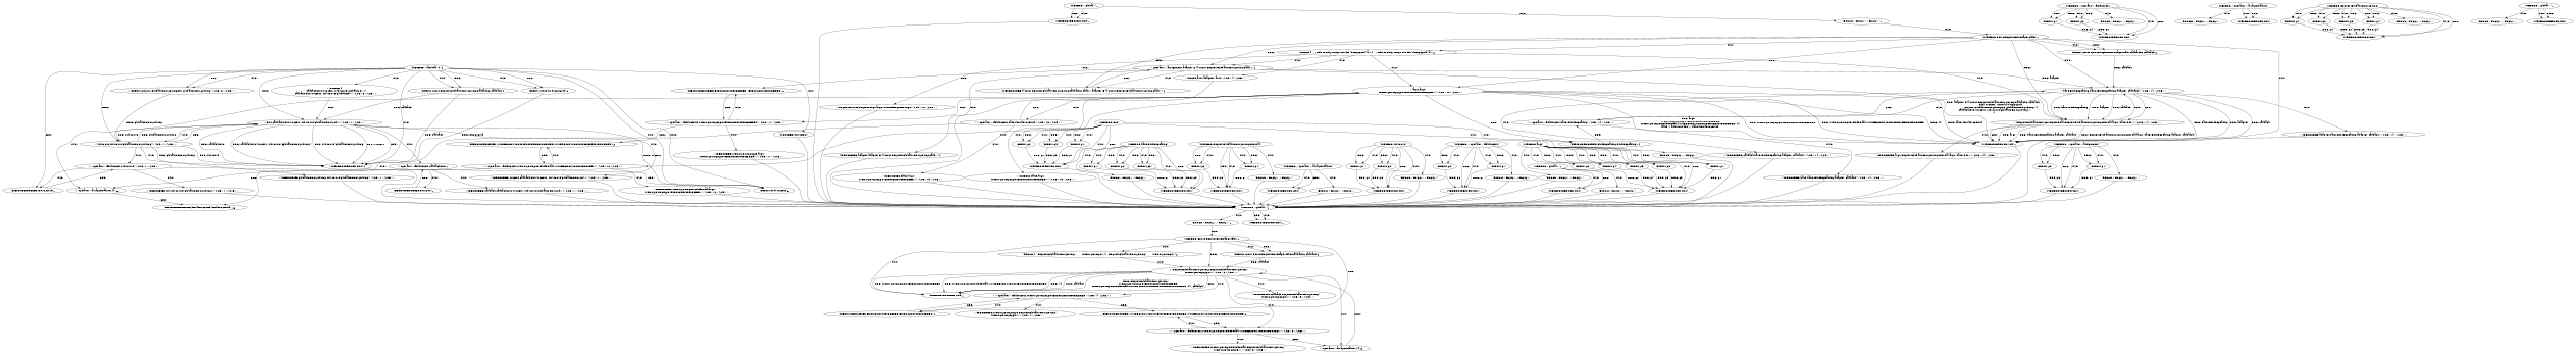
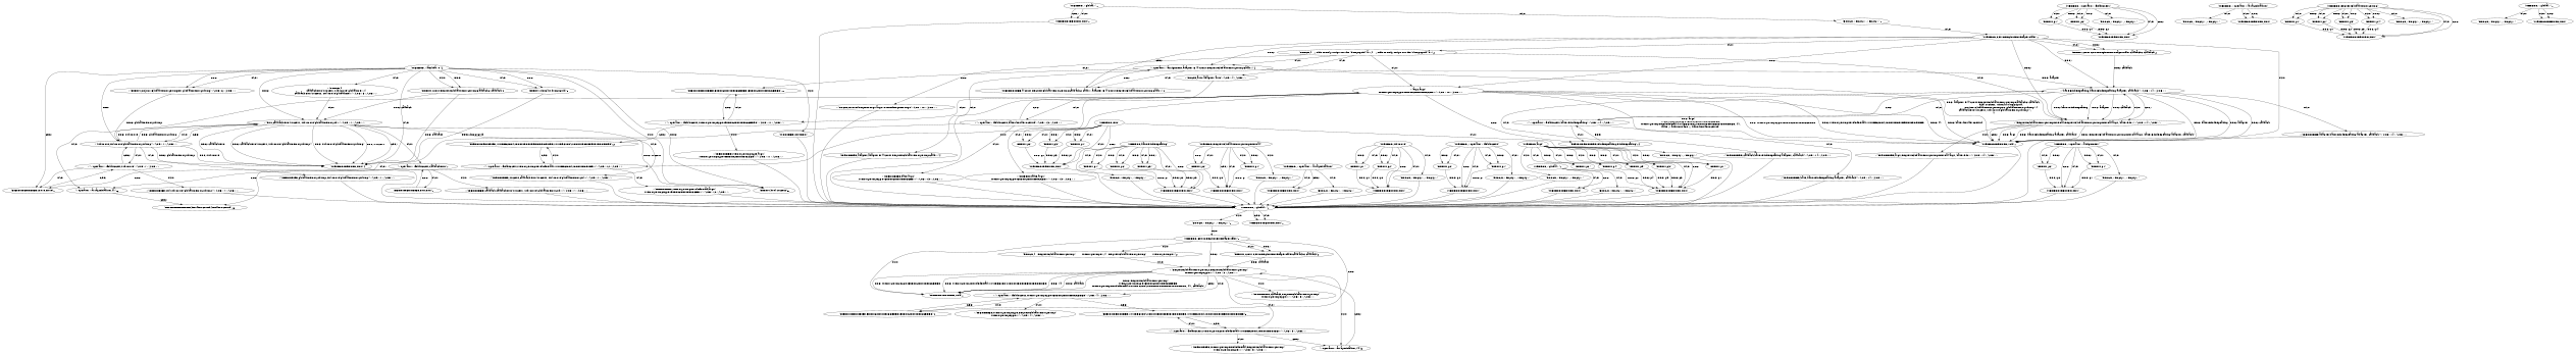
  digraph {
    n1 [label=<(METHOD,&lt;global&gt;)<SUB>1</SUB>>]
    n2 [label=<(BLOCK,&lt;empty&gt;,&lt;empty&gt;)<SUB>1</SUB>>]
    n3 [label=<(METHOD_RETURN,ANY)<SUB>1</SUB>>]
    n4 [label=<(METHOD,GetVmRegionsForHeapProfiler)<SUB>1</SUB>>]
    n5 [label=<(PARAM,const GetVmRegionsForHeapProfilerCallback&amp; callback)<SUB>2</SUB>>]
    n6 [label=<(BLOCK,{   RequestGlobalMemoryDump(        MemoryDumpT...,{   RequestGlobalMemoryDump(        MemoryDumpT...)<SUB>2</SUB>>]
    n7 [label="<(RequestGlobalMemoryDump,RequestGlobalMemoryDump(\n       MemoryDumpType:...)<SUB>3</SUB>>"]
    n8 [label=<(FIELD_IDENTIFIER,EXPLICITLY_TRIGGERED,EXPLICITLY_TRIGGERED)<SUB>4</SUB>>]
    n9 [label=<(METHOD_RETURN,void)<SUB>1</SUB>>]
    n10 [label="<(&lt;operator&gt;.fieldAccess,MemoryDumpType::EXPLICITLY_TRIGGERED)<SUB>4</SUB>>"]
    n11 [label="<(&lt;operator&gt;.fieldAccess,MemoryDumpLevelOfDetail::VM_REGIONS_ONLY_FOR_HE...)<SUB>5</SUB>>"]
    n12 [label=<(&lt;operator&gt;.arrayInitializer,{})<SUB>5</SUB>>]
    n13 [label="<(IDENTIFIER,callback,RequestGlobalMemoryDump(\n       MemoryDumpType:...)<SUB>5</SUB>>"]
    n14 [label="<(IDENTIFIER,MemoryDumpType,RequestGlobalMemoryDump(\n       MemoryDumpType:...)<SUB>4</SUB>>"]
    n15 [label=<(FIELD_IDENTIFIER,VM_REGIONS_ONLY_FOR_HEAP_PROFILER,VM_REGIONS_ONLY_FOR_HEAP_PROFILER)<SUB>5</SUB>>]
    n16 [label="<(IDENTIFIER,MemoryDumpLevelOfDetail,RequestGlobalMemoryDump(\n       MemoryDumpType:...)<SUB>5</SUB>>"]
    n17 [label=<(METHOD,&lt;operator&gt;.fieldAccess)>]
    n18 [label=<(PARAM,p1)>]
    n19 [label=<(PARAM,p2)>]
    n20 [label=<(BLOCK,&lt;empty&gt;,&lt;empty&gt;)>]
    n21 [label=<(METHOD_RETURN,ANY)>]
    n22 [label=<(METHOD,&lt;operator&gt;.arrayInitializer)>]
    n23 [label=<(BLOCK,&lt;empty&gt;,&lt;empty&gt;)>]
    n24 [label=<(METHOD_RETURN,ANY)>]
    n25 [label=<(METHOD,RequestGlobalMemoryDump)>]
    n26 [label=<(PARAM,p1)>]
    n27 [label=<(PARAM,p2)>]
    n28 [label=<(PARAM,p3)>]
    n29 [label=<(PARAM,p4)>]
    n30 [label=<(BLOCK,&lt;empty&gt;,&lt;empty&gt;)>]
    n31 [label=<(METHOD_RETURN,ANY)>]
    n32 [label=<(METHOD,&lt;global&gt;)<SUB>1</SUB>>]
    n33 [label=<(BLOCK,&lt;empty&gt;,&lt;empty&gt;)>]
    n34 [label=<(METHOD_RETURN,ANY)>]
    n35 [label=<(METHOD,&lt;operator&gt;.assignment)>]
    n36 [label=<(PARAM,p1)>]
    n37 [label=<(PARAM,p2)>]
    n38 [label=<(BLOCK,&lt;empty&gt;,&lt;empty&gt;)>]
    n39 [label=<(METHOD_RETURN,ANY)>]
    n40 [label=<(METHOD,&lt;lambda&gt;0)<SUB>4</SUB>>]
    n41 [label=<(PARAM,const RequestGlobalMemoryDumpCallback&amp; callback)<SUB>4</SUB>>]
    n42 [label=<(PARAM,bool success)<SUB>5</SUB>>]
    n43 [label=<(PARAM,uint64_t dump_guid)<SUB>5</SUB>>]
    n44 [label="<(PARAM,mojom::GlobalMemoryDumpPtr global_memory_dump)<SUB>6</SUB>>"]
    n45 [label="<(BLOCK,{\n    callback.Run(success, std::move(global_me...,{\n    callback.Run(success, std::move(global_me...)<SUB>6</SUB>>"]
    n46 [label="<(Run,callback.Run(success, std::move(global_memory_d...)<SUB>7</SUB>>"]
    n47 [label="<(std.move,std::move(global_memory_dump))<SUB>7</SUB>>"]
    n48 [label=<(MODIFIER,LAMBDA)>]
    n49 [label=<(METHOD_RETURN,ANY)<SUB>4</SUB>>]
    n50 [label=<(FIELD_IDENTIFIER,move,move)<SUB>7</SUB>>]
    n51 [label=<(&lt;operator&gt;.fieldAccess,callback.Run)<SUB>7</SUB>>]
    n52 [label="<(IDENTIFIER,success,callback.Run(success, std::move(global_memory_d...)<SUB>7</SUB>>"]
    n53 [label=<(FIELD_IDENTIFIER,Run,Run)<SUB>7</SUB>>]
    n54 [label="<(&lt;operator&gt;.fieldAccess,std::move)<SUB>7</SUB>>"]
    n55 [label="<(IDENTIFIER,global_memory_dump,std::move(global_memory_dump))<SUB>7</SUB>>"]
    n56 [label="<(IDENTIFIER,callback,callback.Run(success, std::move(global_memory_d...)<SUB>7</SUB>>"]
    n57 [label="<(IDENTIFIER,std,std::move(global_memory_dump))<SUB>7</SUB>>"]
    n58 [label=<(METHOD,&lt;global&gt;)<SUB>1</SUB>>]
    n59 [label=<(BLOCK,&lt;empty&gt;,&lt;empty&gt;)<SUB>1</SUB>>]
    n60 [label=<(METHOD_RETURN,ANY)<SUB>1</SUB>>]
    n61 [label=<(METHOD,GetVmRegionsForHeapProfiler)<SUB>1</SUB>>]
    n62 [label=<(PARAM,const GetVmRegionsForHeapProfilerCallback&amp; callback)<SUB>2</SUB>>]
    n63 [label=<(BLOCK,{   // This merely strips out the |dump_guid| a...,{   // This merely strips out the |dump_guid| a...)<SUB>2</SUB>>]
    n64 [label=<(&lt;operator&gt;.assignment,adapter = [](const RequestGlobalMemoryDumpCallb...)<SUB>4</SUB>>]
    n65 [label=<(METHOD_REF,[](const RequestGlobalMemoryDumpCallback&amp; callb...,adapter = [](const RequestGlobalMemoryDumpCallb...)<SUB>4</SUB>>]
    n66 [label="<(args,args(\n       MemoryDumpType::EXPLICITLY_TRIGGER...)<SUB>10</SUB>>"]
    n67 [label="<(RequestGlobalMemoryDumpInternal,RequestGlobalMemoryDumpInternal(args, base::Bin...)<SUB>14</SUB>>"]
    n68 [label="<(base.BindRepeating,base::BindRepeating(adapter, callback))<SUB>14</SUB>>"]
    n69 [label=<(METHOD_RETURN,void)<SUB>1</SUB>>]
    n70 [label="<(LOCAL,auto adapter: auto)<SUB>4</SUB>>"]
    n71 [label="<(LOCAL,QueuedRequest.Args args: QueuedRequest.Args)<SUB>10</SUB>>"]
    n72 [label=<(IDENTIFIER,adapter,adapter = [](const RequestGlobalMemoryDumpCallb...)<SUB>4</SUB>>]
    n73 [label=<(FIELD_IDENTIFIER,EXPLICITLY_TRIGGERED,EXPLICITLY_TRIGGERED)<SUB>11</SUB>>]
    n74 [label="<(&lt;operator&gt;.fieldAccess,MemoryDumpType::EXPLICITLY_TRIGGERED)<SUB>11</SUB>>"]
    n75 [label="<(&lt;operator&gt;.fieldAccess,MemoryDumpLevelOfDetail::VM_REGIONS_ONLY_FOR_HE...)<SUB>12</SUB>>"]
    n76 [label=<(&lt;operator&gt;.arrayInitializer,{})<SUB>12</SUB>>]
    n77 [label="<(LITERAL,false,args(\n       MemoryDumpType::EXPLICITLY_TRIGGER...)<SUB>13</SUB>>"]
    n78 [label="<(&lt;operator&gt;.fieldAccess,base::kNullProcessId)<SUB>13</SUB>>"]
    n79 [label=<(FIELD_IDENTIFIER,BindRepeating,BindRepeating)<SUB>14</SUB>>]
    n80 [label="<(IDENTIFIER,args,RequestGlobalMemoryDumpInternal(args, base::Bin...)<SUB>14</SUB>>"]
    n81 [label="<(&lt;operator&gt;.fieldAccess,base::BindRepeating)<SUB>14</SUB>>"]
    n82 [label="<(IDENTIFIER,adapter,base::BindRepeating(adapter, callback))<SUB>14</SUB>>"]
    n83 [label="<(IDENTIFIER,callback,base::BindRepeating(adapter, callback))<SUB>14</SUB>>"]
    n84 [label="<(IDENTIFIER,MemoryDumpType,args(\n       MemoryDumpType::EXPLICITLY_TRIGGER...)<SUB>11</SUB>>"]
    n85 [label=<(FIELD_IDENTIFIER,VM_REGIONS_ONLY_FOR_HEAP_PROFILER,VM_REGIONS_ONLY_FOR_HEAP_PROFILER)<SUB>12</SUB>>]
    n86 [label="<(IDENTIFIER,MemoryDumpLevelOfDetail,args(\n       MemoryDumpType::EXPLICITLY_TRIGGER...)<SUB>12</SUB>>"]
    n87 [label=<(FIELD_IDENTIFIER,kNullProcessId,kNullProcessId)<SUB>13</SUB>>]
    n88 [label="<(IDENTIFIER,base,args(\n       MemoryDumpType::EXPLICITLY_TRIGGER...)<SUB>13</SUB>>"]
    n89 [label="<(IDENTIFIER,base,base::BindRepeating(adapter, callback))<SUB>14</SUB>>"]
    n90 [label=<(METHOD,Run)>]
    n91 [label=<(PARAM,p1)>]
    n92 [label=<(PARAM,p2)>]
    n93 [label=<(PARAM,p3)>]
    n94 [label=<(BLOCK,&lt;empty&gt;,&lt;empty&gt;)>]
    n95 [label=<(METHOD_RETURN,ANY)>]
    n96 [label=<(METHOD,base.BindRepeating)>]
    n97 [label=<(PARAM,p1)>]
    n98 [label=<(PARAM,p2)>]
    n99 [label=<(PARAM,p3)>]
    n100 [label=<(BLOCK,&lt;empty&gt;,&lt;empty&gt;)>]
    n101 [label=<(METHOD_RETURN,ANY)>]
    n102 [label=<(METHOD,RequestGlobalMemoryDumpInternal)>]
    n103 [label=<(PARAM,p1)>]
    n104 [label=<(PARAM,p2)>]
    n105 [label=<(BLOCK,&lt;empty&gt;,&lt;empty&gt;)>]
    n106 [label=<(METHOD_RETURN,ANY)>]
    n107 [label=<(METHOD,&lt;operator&gt;.arrayInitializer)>]
    n108 [label=<(BLOCK,&lt;empty&gt;,&lt;empty&gt;)>]
    n109 [label=<(METHOD_RETURN,ANY)>]
    n110 [label=<(METHOD,std.move)>]
    n111 [label=<(PARAM,p1)>]
    n112 [label=<(PARAM,p2)>]
    n113 [label=<(BLOCK,&lt;empty&gt;,&lt;empty&gt;)>]
    n114 [label=<(METHOD_RETURN,ANY)>]
    n115 [label=<(METHOD,&lt;operator&gt;.fieldAccess)>]
    n116 [label=<(PARAM,p1)>]
    n117 [label=<(PARAM,p2)>]
    n118 [label=<(BLOCK,&lt;empty&gt;,&lt;empty&gt;)>]
    n119 [label=<(METHOD_RETURN,ANY)>]
    n120 [label=<(METHOD,&lt;global&gt;)<SUB>1</SUB>>]
    n121 [label=<(BLOCK,&lt;empty&gt;,&lt;empty&gt;)>]
    n122 [label=<(METHOD_RETURN,ANY)>]
    n123 [label=<(METHOD,args)>]
    n124 [label=<(PARAM,p1)>]
    n125 [label=<(PARAM,p2)>]
    n126 [label=<(PARAM,p3)>]
    n127 [label=<(PARAM,p4)>]
    n128 [label=<(PARAM,p5)>]
    n129 [label=<(BLOCK,&lt;empty&gt;,&lt;empty&gt;)>]
    n130 [label=<(METHOD_RETURN,ANY)>]
    n1 -> n2 [label="AST: "]
    n1 -> n3 [label="AST: "]
    n1 -> n3 [label="CFG: "]
    n2 -> n4 [label="AST: "]
    n4 -> n5 [label="AST: "]
    n4 -> n5 [label="DDG: "]
    n4 -> n6 [label="AST: "]
    n4 -> n7 [label="DDG: "]
    n4 -> n8 [label="CFG: "]
    n4 -> n9 [label="AST: "]
    n5 -> n7 [label="DDG: callback"]
    n6 -> n7 [label="AST: "]
    n7 -> n9 [label="CFG: "]
    n7 -> n9 [label="DDG: MemoryDumpType::EXPLICITLY_TRIGGERED"]
    n7 -> n9 [label="DDG: MemoryDumpLevelOfDetail::VM_REGIONS_ONLY_FOR_HEAP_PROFILER"]
    n7 -> n9 [label="DDG: {}"]
    n7 -> n9 [label="DDG: callback"]
    n7 -> n9 [label="DDG: RequestGlobalMemoryDump(\n       MemoryDumpType::EXPLICITLY_TRIGGERED,\n      MemoryDumpLevelOfDetail::VM_REGIONS_ONLY_FOR_HEAP_PROFILER, {}, callback)"]
    n7 -> n10 [label="AST: "]
    n7 -> n11 [label="AST: "]
    n7 -> n12 [label="AST: "]
    n7 -> n13 [label="AST: "]
    n8 -> n10 [label="CFG: "]
    n10 -> n8 [label="AST: "]
    n10 -> n14 [label="AST: "]
    n10 -> n15 [label="CFG: "]
    n11 -> n12 [label="CFG: "]
    n11 -> n15 [label="AST: "]
    n11 -> n16 [label="AST: "]
    n12 -> n7 [label="CFG: "]
    n15 -> n11 [label="CFG: "]
    n17 -> n18 [label="AST: "]
    n17 -> n18 [label="DDG: "]
    n17 -> n19 [label="AST: "]
    n17 -> n19 [label="DDG: "]
    n17 -> n20 [label="AST: "]
    n17 -> n21 [label="AST: "]
    n17 -> n21 [label="CFG: "]
    n18 -> n21 [label="DDG: p1"]
    n19 -> n21 [label="DDG: p2"]
    n22 -> n23 [label="AST: "]
    n22 -> n24 [label="AST: "]
    n22 -> n24 [label="CFG: "]
    n25 -> n26 [label="AST: "]
    n25 -> n26 [label="DDG: "]
    n25 -> n27 [label="AST: "]
    n25 -> n27 [label="DDG: "]
    n25 -> n28 [label="AST: "]
    n25 -> n28 [label="DDG: "]
    n25 -> n29 [label="AST: "]
    n25 -> n29 [label="DDG: "]
    n25 -> n30 [label="AST: "]
    n25 -> n31 [label="AST: "]
    n25 -> n31 [label="CFG: "]
    n26 -> n31 [label="DDG: p1"]
    n27 -> n31 [label="DDG: p2"]
    n28 -> n31 [label="DDG: p3"]
    n29 -> n31 [label="DDG: p4"]
    n32 -> n33 [label="AST: "]
    n32 -> n34 [label="AST: "]
    n32 -> n34 [label="CFG: "]
    n35 -> n36 [label="AST: "]
    n35 -> n36 [label="DDG: "]
    n35 -> n37 [label="AST: "]
    n35 -> n37 [label="DDG: "]
    n35 -> n38 [label="AST: "]
    n35 -> n39 [label="AST: "]
    n35 -> n39 [label="CFG: "]
    n36 -> n39 [label="DDG: p1"]
    n37 -> n39 [label="DDG: p2"]
    n38 -> n1
    n39 -> n1
    n40 -> n41 [label="AST: "]
    n40 -> n41 [label="DDG: "]
    n40 -> n42 [label="AST: "]
    n40 -> n42 [label="DDG: "]
    n40 -> n43 [label="AST: "]
    n40 -> n43 [label="DDG: "]
    n40 -> n44 [label="AST: "]
    n40 -> n44 [label="DDG: "]
    n40 -> n45 [label="AST: "]
    n40 -> n46 [label="DDG: "]
-   n40 -> n47 [label="DDG: "]
+   n40 -> n47 [label="FOR: "]
    n40 -> n48 [label="AST: "]
    n40 -> n49 [label="AST: "]
    n40 -> n50 [label="CFG: "]
    n41 -> n46 [label="DDG: callback"]
    n41 -> n49 [label="DDG: callback"]
    n42 -> n46 [label="DDG: success"]
    n43 -> n49 [label="DDG: dump_guid"]
    n44 -> n47 [label="DDG: global_memory_dump"]
    n45 -> n46 [label="AST: "]
    n46 -> n47 [label="AST: "]
    n46 -> n49 [label="CFG: "]
    n46 -> n49 [label="DDG: callback.Run"]
    n46 -> n49 [label="DDG: success"]
    n46 -> n49 [label="DDG: std::move(global_memory_dump)"]
    n46 -> n49 [label="DDG: callback.Run(success, std::move(global_memory_dump))"]
    n46 -> n51 [label="AST: "]
    n46 -> n52 [label="AST: "]
    n47 -> n46 [label="CFG: "]
    n47 -> n46 [label="DDG: std::move"]
    n47 -> n46 [label="DDG: global_memory_dump"]
    n47 -> n49 [label="DDG: std::move"]
    n47 -> n49 [label="DDG: global_memory_dump"]
    n47 -> n54 [label="AST: "]
    n47 -> n55 [label="AST: "]
    n48 -> n1
    n49 -> n1
    n50 -> n54 [label="CFG: "]
+   n51 -> n50 [label="CFG: "]
    n51 -> n53 [label="AST: "]
    n51 -> n56 [label="AST: "]
    n52 -> n1
    n53 -> n51 [label="CFG: "]
-   n54 -> n42 [label="CFG: "]
+   n54 -> n47 [label="CFG: "]
    n54 -> n50 [label="AST: "]
    n54 -> n57 [label="AST: "]
    n55 -> n1
    n56 -> n1
    n57 -> n1
    n58 -> n59 [label="AST: "]
    n58 -> n60 [label="AST: "]
    n58 -> n60 [label="CFG: "]
    n59 -> n61 [label="AST: "]
    n60 -> n1
    n61 -> n62 [label="AST: "]
    n61 -> n62 [label="DDG: "]
    n61 -> n63 [label="AST: "]
    n61 -> n64 [label="DDG: "]
    n61 -> n65 [label="CFG: "]
    n61 -> n66 [label="DDG: "]
    n61 -> n67 [label="DDG: "]
    n61 -> n68 [label="DDG: "]
    n61 -> n69 [label="AST: "]
    n62 -> n68 [label="DDG: callback"]
    n63 -> n64 [label="AST: "]
    n63 -> n66 [label="AST: "]
    n63 -> n67 [label="AST: "]
    n63 -> n70 [label="AST: "]
    n63 -> n71 [label="AST: "]
    n64 -> n65 [label="AST: "]
    n64 -> n68 [label="DDG: adapter"]
    n64 -> n69 [label="DDG: adapter = [](const RequestGlobalMemoryDumpCallback&amp; callback,\n                    bool success, uint64_t dump_guid,\n                    mojom::GlobalMemoryDumpPtr global_memory_dump) {\n    callback.Run(success, std::move(global_memory_dump));\n  }"]
    n64 -> n72 [label="AST: "]
    n64 -> n73 [label="CFG: "]
    n65 -> n64 [label="CFG: "]
    n66 -> n69 [label="DDG: MemoryDumpType::EXPLICITLY_TRIGGERED"]
    n66 -> n69 [label="DDG: MemoryDumpLevelOfDetail::VM_REGIONS_ONLY_FOR_HEAP_PROFILER"]
    n66 -> n69 [label="DDG: {}"]
    n66 -> n69 [label="DDG: base::kNullProcessId"]
    n66 -> n69 [label="DDG: args(\n       MemoryDumpType::EXPLICITLY_TRIGGERED,\n      MemoryDumpLevelOfDetail::VM_REGIONS_ONLY_FOR_HEAP_PROFILER, {},\n      false /* add_to_trace */, base::kNullProcessId)"]
    n66 -> n74 [label="AST: "]
    n66 -> n75 [label="AST: "]
    n66 -> n76 [label="AST: "]
    n66 -> n77 [label="AST: "]
    n66 -> n78 [label="AST: "]
    n66 -> n79 [label="CFG: "]
    n67 -> n68 [label="AST: "]
    n67 -> n69 [label="CFG: "]
    n67 -> n69 [label="DDG: args"]
    n67 -> n69 [label="DDG: base::BindRepeating(adapter, callback)"]
    n67 -> n69 [label="DDG: RequestGlobalMemoryDumpInternal(args, base::BindRepeating(adapter, callback))"]
    n67 -> n80 [label="AST: "]
    n68 -> n67 [label="CFG: "]
    n68 -> n67 [label="DDG: base::BindRepeating"]
    n68 -> n67 [label="DDG: adapter"]
    n68 -> n67 [label="DDG: callback"]
    n68 -> n69 [label="DDG: base::BindRepeating"]
    n68 -> n69 [label="DDG: adapter"]
    n68 -> n69 [label="DDG: callback"]
    n68 -> n81 [label="AST: "]
    n68 -> n82 [label="AST: "]
    n68 -> n83 [label="AST: "]
    n69 -> n1
    n70 -> n1
    n71 -> n1
    n72 -> n1
    n73 -> n74 [label="CFG: "]
    n74 -> n73 [label="AST: "]
    n74 -> n84 [label="AST: "]
    n74 -> n85 [label="CFG: "]
    n75 -> n76 [label="CFG: "]
    n75 -> n85 [label="AST: "]
    n75 -> n86 [label="AST: "]
    n76 -> n87 [label="CFG: "]
    n77 -> n1
    n78 -> n66 [label="CFG: "]
    n78 -> n87 [label="AST: "]
    n78 -> n88 [label="AST: "]
    n79 -> n81 [label="FOR: "]
    n80 -> n1
    n81 -> n68 [label="CFG: "]
-   n90 -> n79 [label="AST: "]
+   n81 -> n79 [label="AST: "]
    n81 -> n89 [label="AST: "]
    n82 -> n1
    n83 -> n1
    n84 -> n1
    n85 -> n75 [label="CFG: "]
    n86 -> n1
    n88 -> n1
    n89 -> n1
    n90 -> n91 [label="AST: "]
    n90 -> n91 [label="DDG: "]
    n90 -> n92 [label="AST: "]
    n90 -> n92 [label="DDG: "]
    n90 -> n93 [label="AST: "]
    n90 -> n93 [label="DDG: "]
    n90 -> n94 [label="AST: "]
    n90 -> n95 [label="AST: "]
    n90 -> n95 [label="CFG: "]
    n91 -> n95 [label="DDG: p1"]
    n92 -> n95 [label="DDG: p2"]
    n93 -> n95 [label="DDG: p3"]
    n94 -> n1
    n95 -> n1
    n96 -> n97 [label="AST: "]
    n96 -> n97 [label="DDG: "]
    n96 -> n98 [label="AST: "]
    n96 -> n98 [label="DDG: "]
    n96 -> n99 [label="AST: "]
    n96 -> n99 [label="DDG: "]
    n96 -> n100 [label="AST: "]
    n96 -> n101 [label="AST: "]
    n96 -> n101 [label="CFG: "]
    n97 -> n101 [label="DDG: p1"]
    n98 -> n101 [label="DDG: p2"]
    n99 -> n101 [label="DDG: p3"]
    n100 -> n1
    n101 -> n1
    n102 -> n103 [label="AST: "]
    n102 -> n103 [label="DDG: "]
    n102 -> n104 [label="AST: "]
    n102 -> n104 [label="DDG: "]
    n102 -> n105 [label="AST: "]
    n102 -> n106 [label="AST: "]
    n102 -> n106 [label="CFG: "]
    n103 -> n106 [label="DDG: p1"]
    n104 -> n106 [label="DDG: p2"]
    n105 -> n1
    n106 -> n1
    n107 -> n108 [label="AST: "]
    n107 -> n109 [label="AST: "]
    n107 -> n109 [label="CFG: "]
    n108 -> n1
    n109 -> n1
    n110 -> n111 [label="AST: "]
    n110 -> n111 [label="DDG: "]
    n110 -> n112 [label="AST: "]
    n110 -> n112 [label="DDG: "]
    n110 -> n113 [label="AST: "]
    n110 -> n114 [label="AST: "]
    n110 -> n114 [label="CFG: "]
    n111 -> n114 [label="DDG: p1"]
    n112 -> n114 [label="DDG: p2"]
    n113 -> n1
    n114 -> n1
    n115 -> n116 [label="AST: "]
    n115 -> n116 [label="DDG: "]
    n115 -> n117 [label="AST: "]
    n115 -> n117 [label="DDG: "]
    n115 -> n118 [label="AST: "]
    n115 -> n119 [label="AST: "]
    n115 -> n119 [label="CFG: "]
    n116 -> n119 [label="DDG: p1"]
    n117 -> n119 [label="DDG: p2"]
    n118 -> n1
    n119 -> n1
    n120 -> n121 [label="AST: "]
    n120 -> n122 [label="AST: "]
    n120 -> n122 [label="CFG: "]
    n121 -> n1
    n122 -> n1
    n123 -> n124 [label="AST: "]
    n123 -> n124 [label="DDG: "]
    n123 -> n125 [label="AST: "]
    n123 -> n125 [label="DDG: "]
    n123 -> n126 [label="AST: "]
    n123 -> n126 [label="DDG: "]
    n123 -> n127 [label="AST: "]
    n123 -> n127 [label="DDG: "]
    n123 -> n128 [label="AST: "]
    n123 -> n128 [label="DDG: "]
    n123 -> n129 [label="AST: "]
    n123 -> n130 [label="AST: "]
    n123 -> n130 [label="CFG: "]
    n124 -> n130 [label="DDG: p1"]
    n125 -> n130 [label="DDG: p2"]
    n126 -> n130 [label="DDG: p3"]
    n127 -> n130 [label="DDG: p4"]
    n128 -> n130 [label="DDG: p5"]
    n129 -> n1
    n130 -> n1
  }
